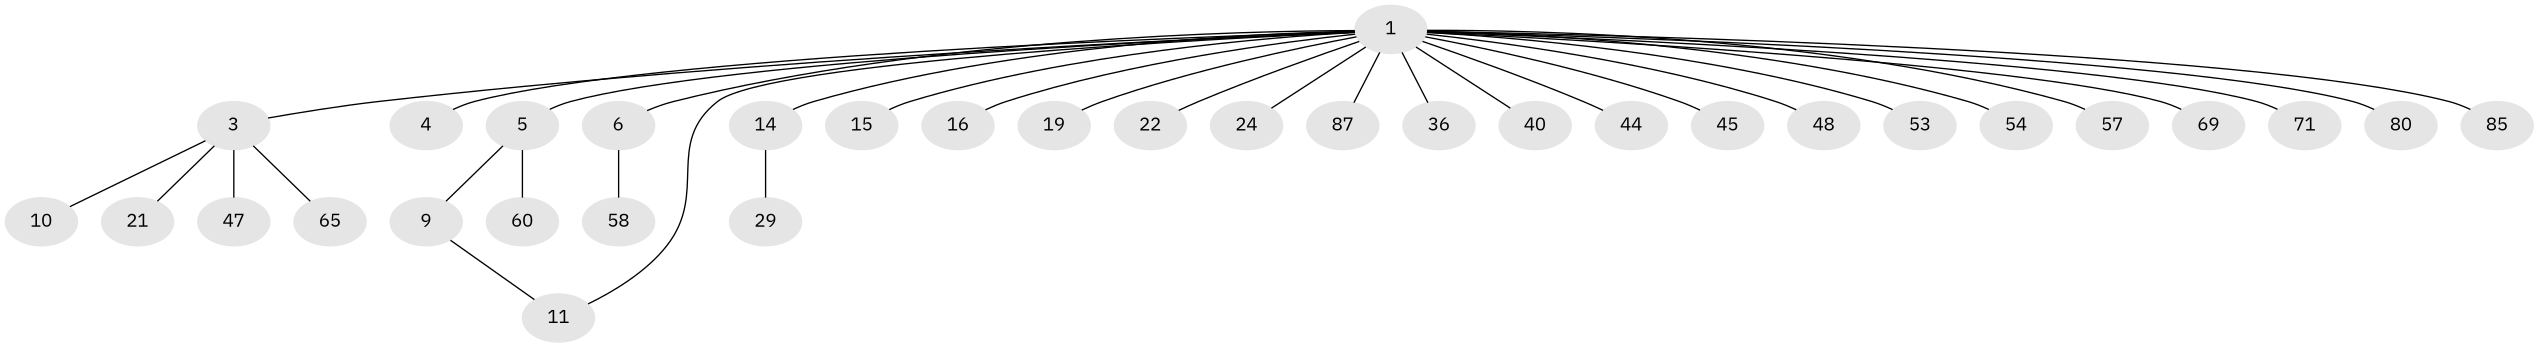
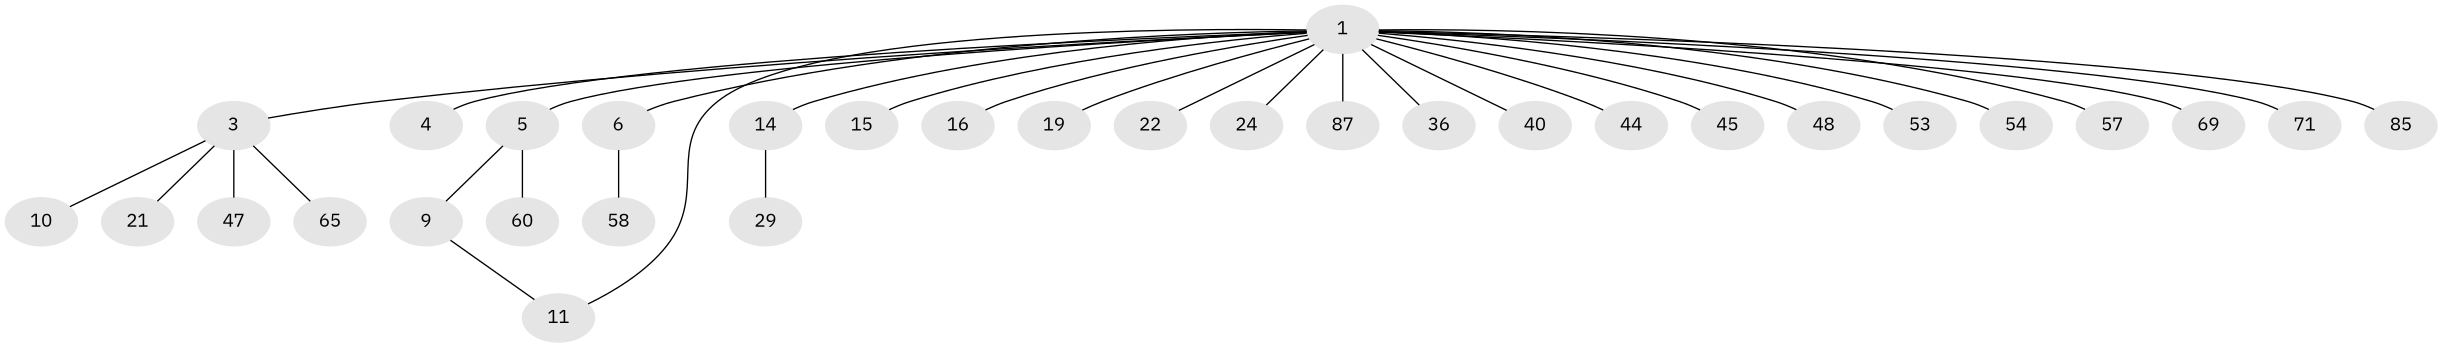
  graph {
    fontname="IBM Plex Sans"
    node [color=gray90 fontname="IBM Plex Sans" style=filled]
    edge [fontname="IBM Plex Sans"]
    1 [super="+2"]
    3 [super="+7+13+8+18+20+35+52+59+62+68+51+37+17+12"]
    4
    5
    6
    11 [super="+23"]
    14 [super="+81+64"]
    15 [super="+79"]
    16 [super="+30"]
    19
    22 [super="+26"]
    24
    n13 [label=87]
    36 [super="+46"]
    40
    44 [super="+50"]
    45
    48
    53
    54 [super="+83+55"]
    57
    69
    71
-   80
    85
    10 [super="+38"]
    21 [super="+78+86+75"]
    47
    65
    9 [super="+28"]
    60
    58
    29
    1 -- 3
    1 -- 4
    1 -- 5
    1 -- 6
    1 -- 11
    1 -- 14
    1 -- 15
    1 -- 16
    1 -- 19
    1 -- 22
    1 -- 24
    1 -- n13
    1 -- 36
    1 -- 40
    1 -- 44
    1 -- 45
    1 -- 48
    1 -- 53
    1 -- 54
    1 -- 57
    1 -- 69
    1 -- 71
-   1 -- 80
    1 -- 85
    3 -- 10
    3 -- 21
    3 -- 47
    3 -- 65
    5 -- 9
    5 -- 60
    6 -- 58
    14 -- 29
    9 -- 11
  }
